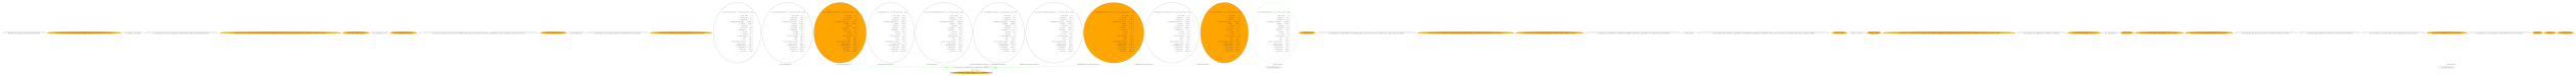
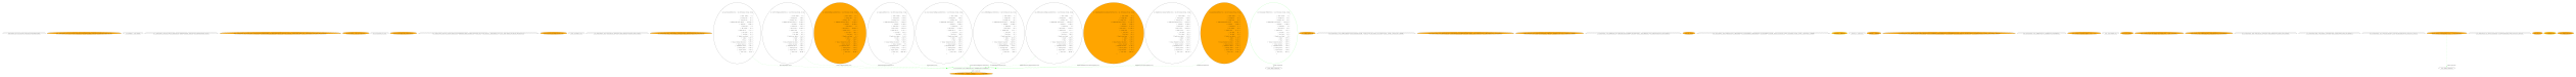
  digraph {
    fontname="IBM Plex Mono"
    node [fillcolor=white fontname="IBM Plex Mono" style=filled cluster="QuantConnect.Tests.RegressionTests.GetRegressionTestParameters()" file="RegressionTests.cs"]
    edge [arrowhead=vee color=green fontname="IBM Plex Mono" style=dashed]
    n1 [label="QuantConnect.Securities.Option.DefaultQLRiskFreeRateEstimator" cluster="" file=""]
    n2 [cluster="QuantConnect.Securities.Option.DefaultQLRiskFreeRateEstimator.DefaultQLRiskFreeRateEstimator(decimal)" fillcolor=orange label="Entry QuantConnect.Securities.Option.DefaultQLRiskFreeRateEstimator.DefaultQLRiskFreeRateEstimator(decimal)" span="37-37" file=""]
    n3 [cluster="QuantConnect.Securities.Option.DefaultQLRiskFreeRateEstimator.DefaultQLRiskFreeRateEstimator(decimal)" label="_riskFreeRate = riskFreeRate" span="39-39" file=""]
    n4 [cluster="QuantConnect.Securities.Option.DefaultQLRiskFreeRateEstimator.DefaultQLRiskFreeRateEstimator(decimal)" label="Exit QuantConnect.Securities.Option.DefaultQLRiskFreeRateEstimator.DefaultQLRiskFreeRateEstimator(decimal)" span="37-37" file=""]
    n5 [cluster="QuantConnect.Securities.Option.DefaultQLRiskFreeRateEstimator.Estimate(QuantConnect.Securities.Security, QuantConnect.Data.Slice, QuantConnect.Data.Market.OptionContract)" fillcolor=orange label="Entry QuantConnect.Securities.Option.DefaultQLRiskFreeRateEstimator.Estimate(QuantConnect.Securities.Security, QuantConnect.Data.Slice, QuantConnect.Data.Market.OptionContract)" span="50-50" file=""]
    n6 [cluster="QuantConnect.Securities.Option.DefaultQLRiskFreeRateEstimator.Estimate(QuantConnect.Securities.Security, QuantConnect.Data.Slice, QuantConnect.Data.Market.OptionContract)" fillcolor=orange label="var dayCounter = new Actual365Fixed()" span="52-52" file=""]
    n7 [cluster="Actual365Fixed.cstr" label="Entry Actual365Fixed.cstr" file=""]
    n8 [cluster="System.DateTime.AddDays(double)" fillcolor=orange label="Entry System.DateTime.AddDays(double)" span="0-0" file=""]
    n9 [cluster="QuantConnect.Securities.Option.DefaultQLRiskFreeRateEstimator.Estimate(QuantConnect.Securities.Security, QuantConnect.Data.Slice, QuantConnect.Data.Market.OptionContract)" label="Exit QuantConnect.Securities.Option.DefaultQLRiskFreeRateEstimator.Estimate(QuantConnect.Securities.Security, QuantConnect.Data.Slice, QuantConnect.Data.Market.OptionContract)" span="50-50" file=""]
    n10 [cluster="Handle<YieldTermStructure>.cstr" fillcolor=orange label="Entry Handle<YieldTermStructure>.cstr" file=""]
    n11 [cluster="FlatForward.cstr" label="Entry FlatForward.cstr" file=""]
    n12 [cluster="QuantConnect.Data.Consolidators.IDataConsolidator.Update(QuantConnect.Data.BaseData)" file="HistoryRequest.cs" label="Entry QuantConnect.Data.Consolidators.IDataConsolidator.Update(QuantConnect.Data.BaseData)" span="54-54"]
    n13 [cluster="QuantConnect.Data.Consolidators.IDataConsolidator.Update(QuantConnect.Data.BaseData)" file="HistoryRequest.cs" fillcolor=orange label="Exit QuantConnect.Data.Consolidators.IDataConsolidator.Update(QuantConnect.Data.BaseData)" span="54-54"]
    n14 [cluster="lambda expression" fillcolor=orange label="new TestCaseData(x).SetName(x.Language + ''/'' + x.Algorithm)" span="281-281"]
    n15 [cluster="lambda expression" label="Entry lambda expression" span="281-281"]
    n16 [cluster="lambda expression" fillcolor=orange label="Exit lambda expression" span="281-281"]
    n17 [cluster="QuantConnect.Tests.AlgorithmRunner.RunLocalBacktest(string, System.Collections.Generic.Dictionary<string, string>, QuantConnect.Language)" label="Entry QuantConnect.Tests.AlgorithmRunner.RunLocalBacktest(string, System.Collections.Generic.Dictionary<string, string>, QuantConnect.Language)" span="38-38"]
    n18 [cluster="QuantConnect.Tests.RegressionTests.AlgorithmStatisticsRegression(QuantConnect.Tests.RegressionTests.AlgorithmStatisticsTestParameters)" fillcolor=orange label="Entry QuantConnect.Tests.RegressionTests.AlgorithmStatisticsRegression(QuantConnect.Tests.RegressionTests.AlgorithmStatisticsTestParameters)" span="25-25"]
    n19 [cluster="QuantConnect.Tests.RegressionTests.AlgorithmStatisticsRegression(QuantConnect.Tests.RegressionTests.AlgorithmStatisticsTestParameters)" fillcolor=orange label="AlgorithmRunner.RunLocalBacktest(parameters.Algorithm, parameters.Statistics, parameters.Language)" span="27-27"]
    n20 [cluster="QuantConnect.Tests.RegressionTests.AlgorithmStatisticsRegression(QuantConnect.Tests.RegressionTests.AlgorithmStatisticsTestParameters)" label="Exit QuantConnect.Tests.RegressionTests.AlgorithmStatisticsRegression(QuantConnect.Tests.RegressionTests.AlgorithmStatisticsTestParameters)" span="25-25"]
-   n21 [cluster="Unk.Select" label="Entry Unk.Select"]
+   n21 [cluster="Unk.Select" fillcolor=orange label="Entry Unk.Select"]
    n22 [cluster="QuantConnect.Tests.RegressionTests.AlgorithmStatisticsTestParameters.AlgorithmStatisticsTestParameters(string, System.Collections.Generic.Dictionary<string, string>, QuantConnect.Language)" label="Entry QuantConnect.Tests.RegressionTests.AlgorithmStatisticsTestParameters.AlgorithmStatisticsTestParameters(string, System.Collections.Generic.Dictionary<string, string>, QuantConnect.Language)" span="290-290"]
    n23 [cluster="QuantConnect.Tests.RegressionTests.AlgorithmStatisticsTestParameters.AlgorithmStatisticsTestParameters(string, System.Collections.Generic.Dictionary<string, string>, QuantConnect.Language)" color=green fillcolor=orange label="Algorithm = algorithm" span="292-292"]
    n24 [cluster="QuantConnect.Tests.RegressionTests.AlgorithmStatisticsTestParameters.AlgorithmStatisticsTestParameters(string, System.Collections.Generic.Dictionary<string, string>, QuantConnect.Language)" label="Statistics = statistics" span="293-293"]
    n25 [cluster="QuantConnect.Tests.RegressionTests.AlgorithmStatisticsTestParameters.AlgorithmStatisticsTestParameters(string, System.Collections.Generic.Dictionary<string, string>, QuantConnect.Language)" fillcolor=orange label="Language = language" span="294-294"]
    n26 [cluster="QuantConnect.Tests.RegressionTests.AlgorithmStatisticsTestParameters.AlgorithmStatisticsTestParameters(string, System.Collections.Generic.Dictionary<string, string>, QuantConnect.Language)" fillcolor=orange label="Exit QuantConnect.Tests.RegressionTests.AlgorithmStatisticsTestParameters.AlgorithmStatisticsTestParameters(string, System.Collections.Generic.Dictionary<string, string>, QuantConnect.Language)" span="290-290"]
    n27 [label="Entry QuantConnect.Tests.RegressionTests.GetRegressionTestParameters()" span="30-30"]
    n28 [label="var basicTemplateStatistics = new Dictionary<string, string>\r\n            {\r\n                {''Total Trades'', ''1''},\r\n                {''Average Win'', ''0%''},\r\n                {''Average Loss'', ''0%''},\r\n                {''Compounding Annual Return'', ''264.956%''},\r\n                {''Drawdown'', ''2.200%''},\r\n                {''Expectancy'', ''0''},\r\n                {''Net Profit'', ''0%''},\r\n                {''Sharpe Ratio'', ''4.411''},\r\n                {''Loss Rate'', ''0%''},\r\n                {''Win Rate'', ''0%''},\r\n                {''Profit-Loss Ratio'', ''0''},\r\n                {''Alpha'', ''0.752''},\r\n                {''Beta'', ''0.186''},\r\n                {''Annual Standard Deviation'', ''0.193''},\r\n                {''Annual Variance'', ''0.037''},\r\n                {''Information Ratio'', ''1.316''},\r\n                {''Tracking Error'', ''0.246''},\r\n                {''Treynor Ratio'', ''4.572''},\r\n                {''Total Fees'', ''$3.09''}\r\n            }" span="32-53"]
    n29 [color=green community=0 label="Exit QuantConnect.Tests.RegressionTests.GetRegressionTestParameters()" prediction=1 span="30-30"]
    n30 [label="var limitFillRegressionStatistics = new Dictionary<string, string>\r\n            {\r\n                {''Total Trades'', ''34''},\r\n                {''Average Win'', ''0.02%''},\r\n                {''Average Loss'', ''-0.02%''},\r\n                {''Compounding Annual Return'', ''8.350%''},\r\n                {''Drawdown'', ''0.400%''},\r\n                {''Expectancy'', ''0.447''},\r\n                {''Net Profit'', ''0.103%''},\r\n                {''Sharpe Ratio'', ''1.747''},\r\n                {''Loss Rate'', ''31%''},\r\n                {''Win Rate'', ''69%''},\r\n                {''Profit-Loss Ratio'', ''1.10''},\r\n                {''Alpha'', ''0.051''},\r\n                {''Beta'', ''0.002''},\r\n                {''Annual Standard Deviation'', ''0.03''},\r\n                {''Annual Variance'', ''0.001''},\r\n                {''Information Ratio'', ''-2.451''},\r\n                {''Tracking Error'', ''0.194''},\r\n                {''Treynor Ratio'', ''29.506''},\r\n                {''Total Fees'', ''$34.00''}\r\n            }" span="55-76"]
    n31 [color=green community=0 label="var historyAlgorithmStatistics = new Dictionary<string, string>\r\n            {\r\n                {''Total Trades'', ''1''},\r\n                {''Average Win'', ''0%''},\r\n                {''Average Loss'', ''0%''},\r\n                {''Compounding Annual Return'', ''372.677%''},\r\n                {''Drawdown'', ''1.100%''},\r\n                {''Expectancy'', ''0''},\r\n                {''Net Profit'', ''0%''},\r\n                {''Sharpe Ratio'', ''4.521''},\r\n                {''Loss Rate'', ''0%''},\r\n                {''Win Rate'', ''0%''},\r\n                {''Profit-Loss Ratio'', ''0''},\r\n                {''Alpha'', ''0.774''},\r\n                {''Beta'', ''0.182''},\r\n                {''Annual Standard Deviation'', ''0.193''},\r\n                {''Annual Variance'', ''0.037''},\r\n                {''Information Ratio'', ''1.319''},\r\n                {''Tracking Error'', ''0.247''},\r\n                {''Treynor Ratio'', ''4.798''},\r\n                {''Total Fees'', ''$3.09''},\r\n            }" prediction=0 span="262-283"]
    n32 [fillcolor=orange label="var updateOrderRegressionStatistics = new Dictionary<string, string>\r\n            {\r\n                {''Total Trades'', ''21''},\r\n                {''Average Win'', ''0%''},\r\n                {''Average Loss'', ''-1.71%''},\r\n                {''Compounding Annual Return'', ''-8.289%''},\r\n                {''Drawdown'', ''16.700%''},\r\n                {''Expectancy'', ''-1''},\r\n                {''Net Profit'', ''-15.892%''},\r\n                {''Sharpe Ratio'', ''-1.225''},\r\n                {''Loss Rate'', ''100%''},\r\n                {''Win Rate'', ''0%''},\r\n                {''Profit-Loss Ratio'', ''0''},\r\n                {''Alpha'', ''-0.076''},\r\n                {''Beta'', ''0.039''},\r\n                {''Annual Standard Deviation'', ''0.056''},\r\n                {''Annual Variance'', ''0.003''},\r\n                {''Information Ratio'', ''-2.167''},\r\n                {''Tracking Error'', ''0.112''},\r\n                {''Treynor Ratio'', ''-1.755''},\r\n                {''Total Fees'', ''$21.00''}\r\n            }" span="78-99"]
    n33 [label="var regressionStatistics = new Dictionary<string, string>\r\n            {\r\n                {''Total Trades'', ''5433''},\r\n                {''Average Win'', ''0.00%''},\r\n                {''Average Loss'', ''0.00%''},\r\n                {''Compounding Annual Return'', ''-3.886%''},\r\n                {''Drawdown'', ''0.100%''},\r\n                {''Expectancy'', ''-0.991''},\r\n                {''Net Profit'', ''-0.054%''},\r\n                {''Sharpe Ratio'', ''-30.336''},\r\n                {''Loss Rate'', ''100%''},\r\n                {''Win Rate'', ''0%''},\r\n                {''Profit-Loss Ratio'', ''2.40''},\r\n                {''Alpha'', ''-0.023''},\r\n                {''Beta'', ''0.001''},\r\n                {''Annual Standard Deviation'', ''0.001''},\r\n                {''Annual Variance'', ''0''},\r\n                {''Information Ratio'', ''-4.203''},\r\n                {''Tracking Error'', ''0.174''},\r\n                {''Treynor Ratio'', ''-33.666''},\r\n                {''Total Fees'', ''$5433.00''}\r\n            }" span="101-122"]
    n34 [label="var universeSelectionRegressionStatistics = new Dictionary<string, string>\r\n            {\r\n                {''Total Trades'', ''4''},\r\n                {''Average Win'', ''0.70%''},\r\n                {''Average Loss'', ''0%''},\r\n                {''Compounding Annual Return'', ''-56.034%''},\r\n                {''Drawdown'', ''3.800%''},\r\n                {''Expectancy'', ''0''},\r\n                {''Net Profit'', ''-3.755%''},\r\n                {''Sharpe Ratio'', ''-3.629''},\r\n                {''Loss Rate'', ''0%''},\r\n                {''Win Rate'', ''100%''},\r\n                {''Profit-Loss Ratio'', ''0''},\r\n                {''Alpha'', ''-0.643''},\r\n                {''Beta'', ''0.684''},\r\n                {''Annual Standard Deviation'', ''0.173''},\r\n                {''Annual Variance'', ''0.03''},\r\n                {''Information Ratio'', ''-3.927''},\r\n                {''Tracking Error'', ''0.166''},\r\n                {''Treynor Ratio'', ''-0.918''},\r\n                {''Total Fees'', ''$2.00''}\r\n            }" span="124-145"]
    n35 [label="var customDataRegressionStatistics = new Dictionary<string, string>\r\n            {\r\n                {''Total Trades'', ''1''},\r\n                {''Average Win'', ''0%''},\r\n                {''Average Loss'', ''0%''},\r\n                {''Compounding Annual Return'', ''155.210%''},\r\n                {''Drawdown'', ''99.900%''},\r\n                {''Expectancy'', ''0''},\r\n                {''Net Profit'', ''0%''},\r\n                {''Sharpe Ratio'', ''0.453''},\r\n                {''Loss Rate'', ''0%''},\r\n                {''Win Rate'', ''0%''},\r\n                {''Profit-Loss Ratio'', ''0''},\r\n                {''Alpha'', ''48.714''},\r\n                {''Beta'', ''50.259''},\r\n                {''Annual Standard Deviation'', ''118.922''},\r\n                {''Annual Variance'', ''14142.47''},\r\n                {''Information Ratio'', ''0.452''},\r\n                {''Tracking Error'', ''118.917''},\r\n                {''Treynor Ratio'', ''1.072''},\r\n                {''Total Fees'', ''$0.00''}\r\n            }" span="147-168"]
    n36 [label="var addRemoveSecurityRegressionStatistics = new Dictionary<string, string>\r\n            {\r\n                {''Total Trades'', ''5''},\r\n                {''Average Win'', ''0.49%''},\r\n                {''Average Loss'', ''0%''},\r\n                {''Compounding Annual Return'', ''307.853%''},\r\n                {''Drawdown'', ''1.400%''},\r\n                {''Expectancy'', ''0''},\r\n                {''Net Profit'', ''1.814%''},\r\n                {''Sharpe Ratio'', ''6.474''},\r\n                {''Loss Rate'', ''0%''},\r\n                {''Win Rate'', ''100%''},\r\n                {''Profit-Loss Ratio'', ''0''},\r\n                {''Alpha'', ''0.906''},\r\n                {''Beta'', ''0.018''},\r\n                {''Annual Standard Deviation'', ''0.141''},\r\n                {''Annual Variance'', ''0.02''},\r\n                {''Information Ratio'', ''1.648''},\r\n                {''Tracking Error'', ''0.236''},\r\n                {''Treynor Ratio'', ''50.372''},\r\n                {''Total Fees'', ''$25.20''}\r\n            }" span="170-191"]
    n37 [fillcolor=orange label="var dropboxBaseDataUniverseSelectionStatistics = new Dictionary<string, string>\r\n            {\r\n                {''Total Trades'', ''67''},\r\n                {''Average Win'', ''1.13%''},\r\n                {''Average Loss'', ''-0.69%''},\r\n                {''Compounding Annual Return'', ''17.718%''},\r\n                {''Drawdown'', ''5.100%''},\r\n                {''Expectancy'', ''0.813''},\r\n                {''Net Profit'', ''17.718%''},\r\n                {''Sharpe Ratio'', ''1.38''},\r\n                {''Loss Rate'', ''31%''},\r\n                {''Win Rate'', ''69%''},\r\n                {''Profit-Loss Ratio'', ''1.64''},\r\n                {''Alpha'', ''0.151''},\r\n                {''Beta'', ''-0.073''},\r\n                {''Annual Standard Deviation'', ''0.099''},\r\n                {''Annual Variance'', ''0.01''},\r\n                {''Information Ratio'', ''-0.506''},\r\n                {''Tracking Error'', ''0.146''},\r\n                {''Treynor Ratio'', ''-1.873''},\r\n                {''Total Fees'', ''$300.15''}\r\n            }" span="193-214"]
    n38 [label="var dropboxUniverseSelectionStatistics = new Dictionary<string, string>\r\n            {\r\n                {''Total Trades'', ''49''},\r\n                {''Average Win'', ''1.58%''},\r\n                {''Average Loss'', ''-1.03%''},\r\n                {''Compounding Annual Return'', ''21.281%''},\r\n                {''Drawdown'', ''8.200%''},\r\n                {''Expectancy'', ''0.646''},\r\n                {''Net Profit'', ''21.281%''},\r\n                {''Sharpe Ratio'', ''1.362''},\r\n                {''Loss Rate'', ''35%''},\r\n                {''Win Rate'', ''65%''},\r\n                {''Profit-Loss Ratio'', ''1.52''},\r\n                {''Alpha'', ''0.178''},\r\n                {''Beta'', ''-0.071''},\r\n                {''Annual Standard Deviation'', ''0.12''},\r\n                {''Annual Variance'', ''0.014''},\r\n                {''Information Ratio'', ''-0.296''},\r\n                {''Tracking Error'', ''0.161''},\r\n                {''Treynor Ratio'', ''-2.319''},\r\n                {''Total Fees'', ''$232.92''}\r\n            }" span="216-237"]
    n39 [fillcolor=orange label="var parameterizedStatistics = new Dictionary<string, string>\r\n            {\r\n                {''Total Trades'', ''1''},\r\n                {''Average Win'', ''0%''},\r\n                {''Average Loss'', ''0%''},\r\n                {''Compounding Annual Return'', ''278.616%''},\r\n                {''Drawdown'', ''0.300%''},\r\n                {''Expectancy'', ''0''},\r\n                {''Net Profit'', ''0%''},\r\n                {''Sharpe Ratio'', ''11.017''},\r\n                {''Loss Rate'', ''0%''},\r\n                {''Win Rate'', ''0%''},\r\n                {''Profit-Loss Ratio'', ''0''},\r\n                {''Alpha'', ''0.764''},\r\n                {''Beta'', ''0.186''},\r\n                {''Annual Standard Deviation'', ''0.078''},\r\n                {''Annual Variance'', ''0.006''},\r\n                {''Information Ratio'', ''1.957''},\r\n                {''Tracking Error'', ''0.171''},\r\n                {''Treynor Ratio'', ''4.634''},\r\n                {''Total Fees'', ''$3.09''},\r\n            }" span="239-260"]
    n40 [cluster="System.Collections.Generic.List<T>.List()" fillcolor=orange label="Entry System.Collections.Generic.List<T>.List()" span="0-0"]
    n41 [cluster="TestCaseData.cstr" label="Entry TestCaseData.cstr"]
    n42 [cluster="Unk.ToArray" fillcolor=orange label="Entry Unk.ToArray"]
    n43 [cluster="System.Collections.Generic.Dictionary<TKey, TValue>.Dictionary()" fillcolor=orange label="Entry System.Collections.Generic.Dictionary<TKey, TValue>.Dictionary()" span="0-0"]
    n44 [fillcolor=orange label="QuantConnect.Tests.RegressionTests.AlgorithmStatisticsTestParameters" cluster=""]
    n45 [cluster="QuantConnect.Data.Consolidators.IDataConsolidator.Update(QuantConnect.Data.BaseData)" file="Security.cs" label="Entry QuantConnect.Data.Consolidators.IDataConsolidator.Update(QuantConnect.Data.BaseData)" span="54-54"]
    n46 [cluster="QuantConnect.Data.Consolidators.IDataConsolidator.Update(QuantConnect.Data.BaseData)" file="Security.cs" label="Exit QuantConnect.Data.Consolidators.IDataConsolidator.Update(QuantConnect.Data.BaseData)" span="54-54"]
    n47 [cluster="QuantConnect.Util.SecurityExtensions.IsInternalFeed(QuantConnect.Securities.Security)" file="SecurityExtensions.cs" label="Entry QuantConnect.Util.SecurityExtensions.IsInternalFeed(QuantConnect.Securities.Security)" span="30-30"]
    n48 [cluster="QuantConnect.Util.SecurityExtensions.IsInternalFeed(QuantConnect.Securities.Security)" color=black community=0 file="SecurityExtensions.cs" fillcolor=orange label="return security.Subscriptions.All(x => x.IsInternalFeed);" prediction=2 span="32-32"]
    n49 [cluster="lambda expression" file="SecurityExtensions.cs" label="Entry lambda expression" span="32-32"]
    n50 [cluster="QuantConnect.Util.SecurityExtensions.IsInternalFeed(QuantConnect.Securities.Security)" file="SecurityExtensions.cs" label="Exit QuantConnect.Util.SecurityExtensions.IsInternalFeed(QuantConnect.Securities.Security)" span="30-30"]
    n51 [cluster="Unk.All" file="SecurityExtensions.cs" fillcolor=orange label="Entry Unk.All"]
    n52 [cluster="lambda expression" color=green community=0 file="SecurityExtensions.cs" fillcolor=orange label="x.IsInternalFeed" prediction=3 span="32-32"]
    n53 [cluster="lambda expression" file="SecurityExtensions.cs" fillcolor=orange label="Exit lambda expression" span="32-32"]
    n28 -> n29 [label=basicTemplateStatistics]
    n29 -> n14 [arrowhead=normal label="lambda expression"]
    n30 -> n29 [arrowhead=normal label=limitFillRegressionStatistics]
    n31 -> n15 [arrowhead=normal color=darkseagreen4 label="lambda expression"]
    n32 -> n29 [label=updateOrderRegressionStatistics]
    n33 -> n29 [label=regressionStatistics]
    n34 -> n29 [label=universeSelectionRegressionStatistics]
    n35 -> n29 [label=customDataRegressionStatistics]
    n36 -> n29 [arrowhead=tee label=addRemoveSecurityRegressionStatistics]
    n37 -> n29 [label=dropboxBaseDataUniverseSelectionStatistics]
    n38 -> n29 [label=dropboxUniverseSelectionStatistics]
    n39 -> n29 [arrowhead=tee label=parameterizedStatistics]
    n48 -> n49 [arrowhead=normal label="lambda expression"]
  }
